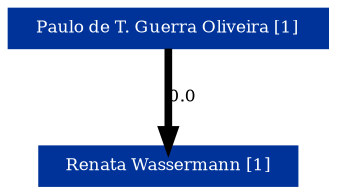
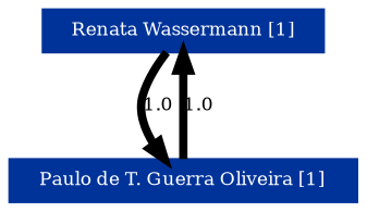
  strict digraph {
    node [color="#003399" fontcolor="#FFFFFF" fontsize=8 shape=rectangle style=filled]
    edge [arrowhead=normal arrowsize=0.75 fontsize=8 penwidth=3.5]
    n1 [height=0.25 label="Renata Wassermann [1]" width=1.6389]
    n2 [height=0.25 label="Paulo de T. Guerra Oliveira [1]" width=2.0278]
-   n2 -> n1 [label=0.0]
+   n1 -> n2 [label=1.0]
+   n2 -> n1 [label=1.0]
  }
